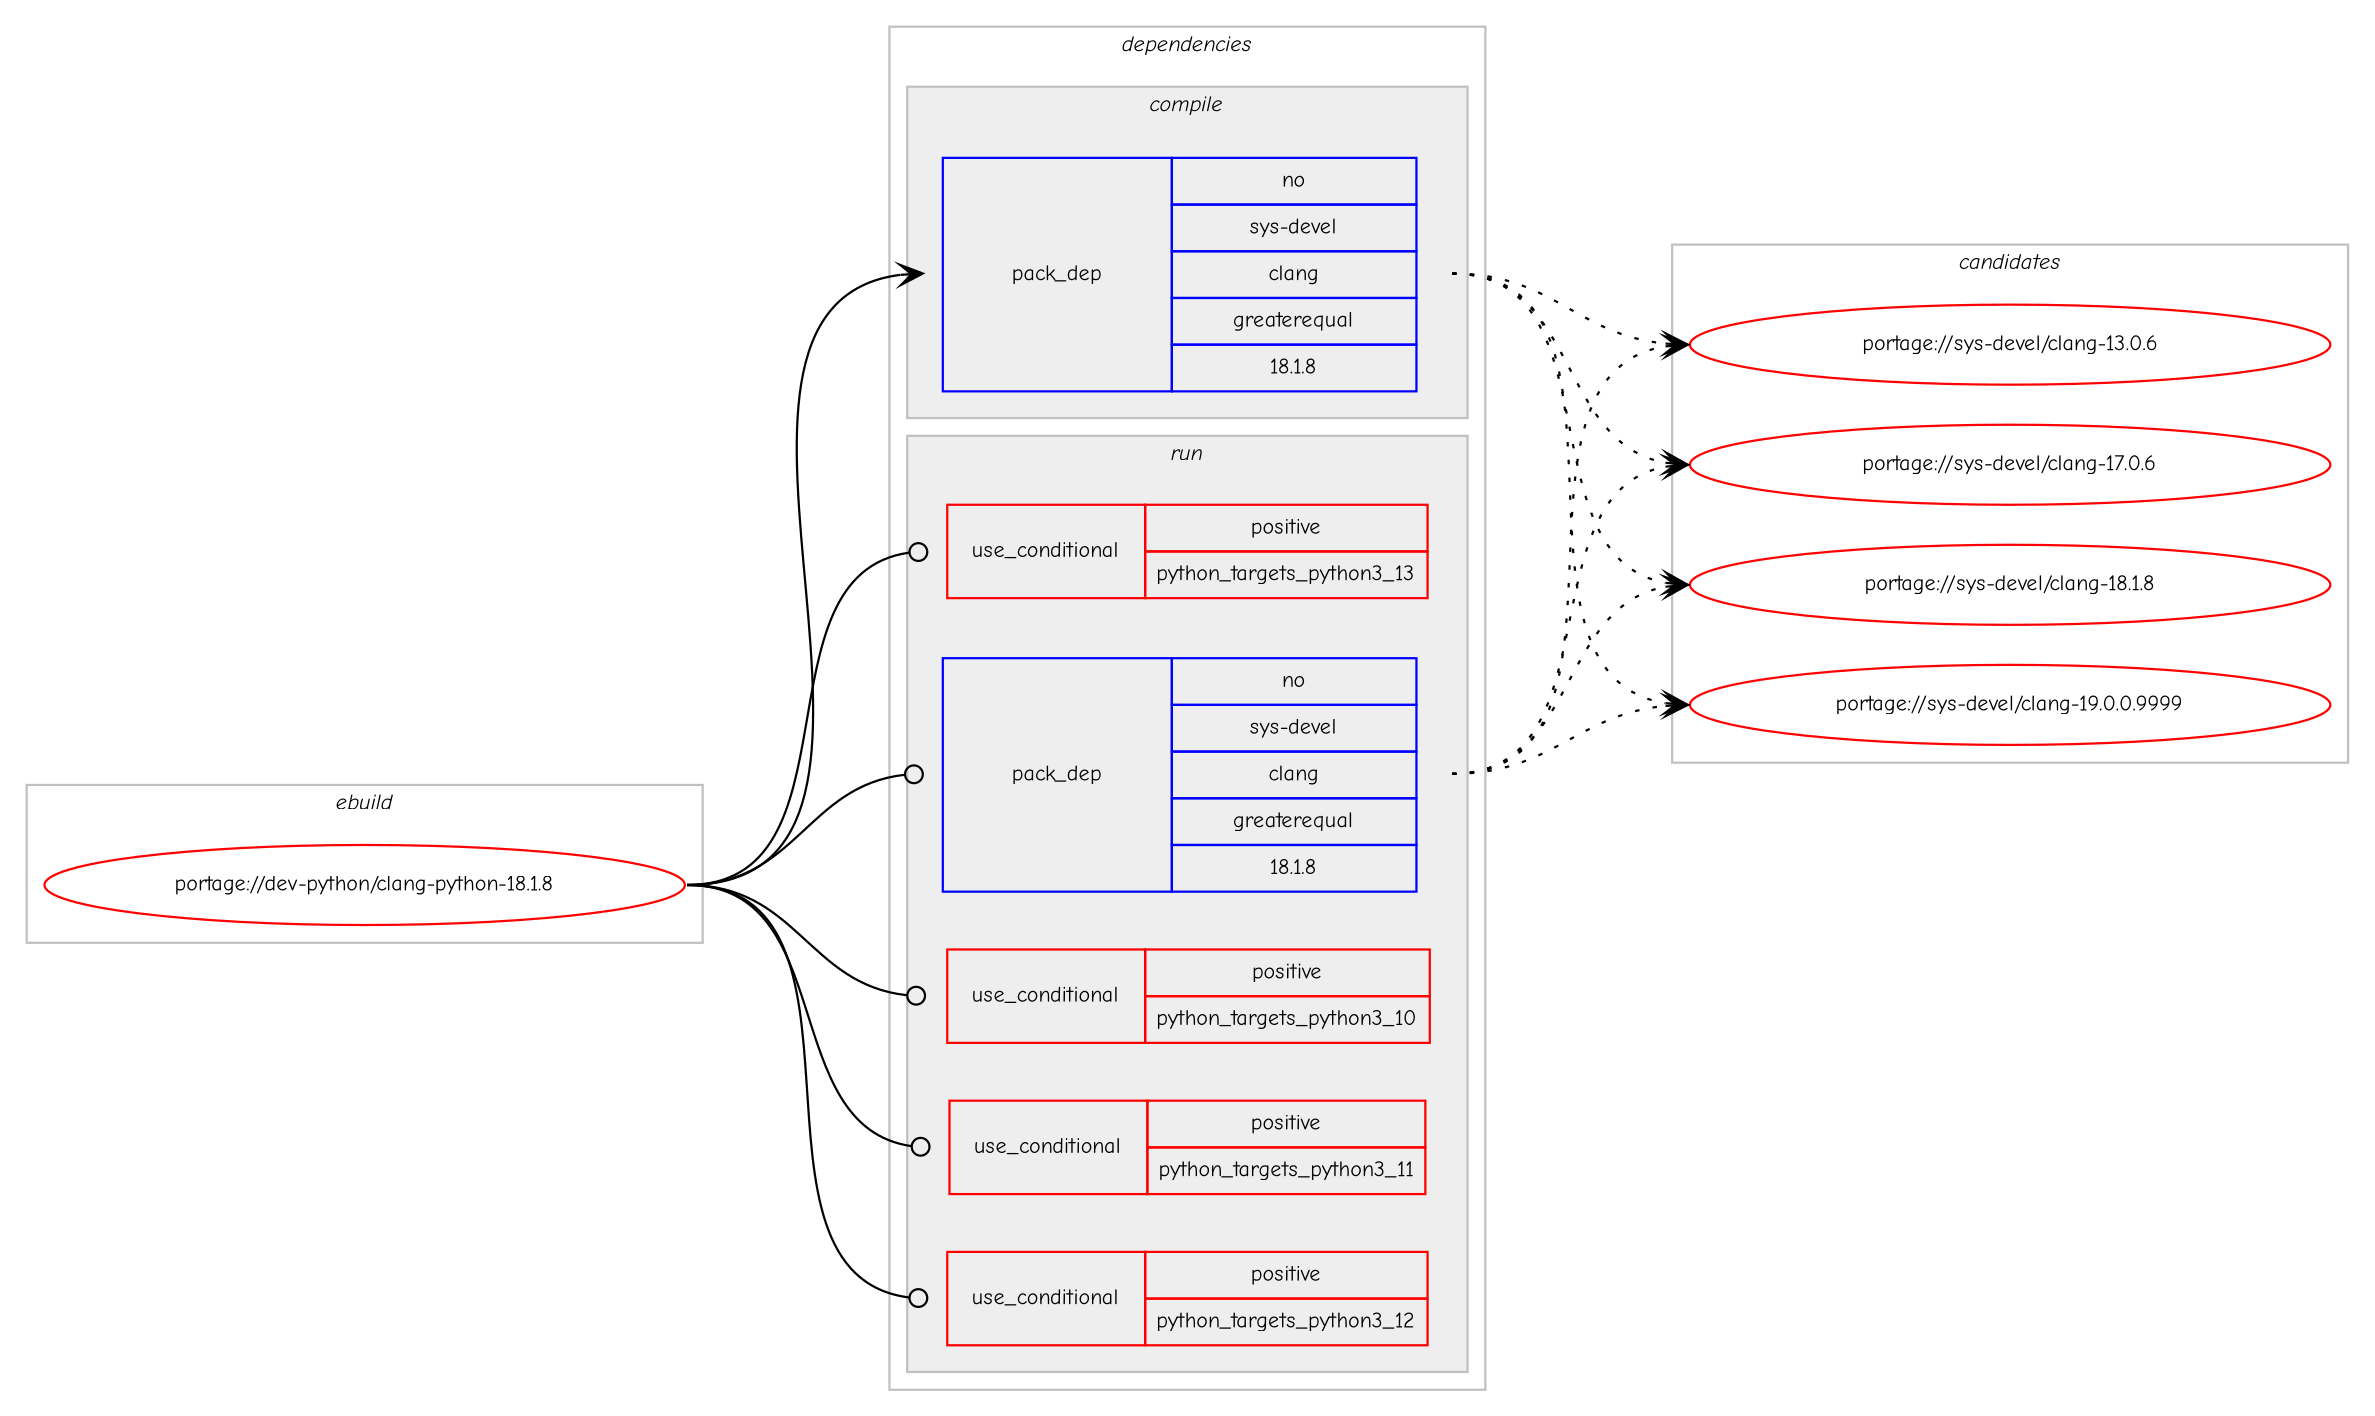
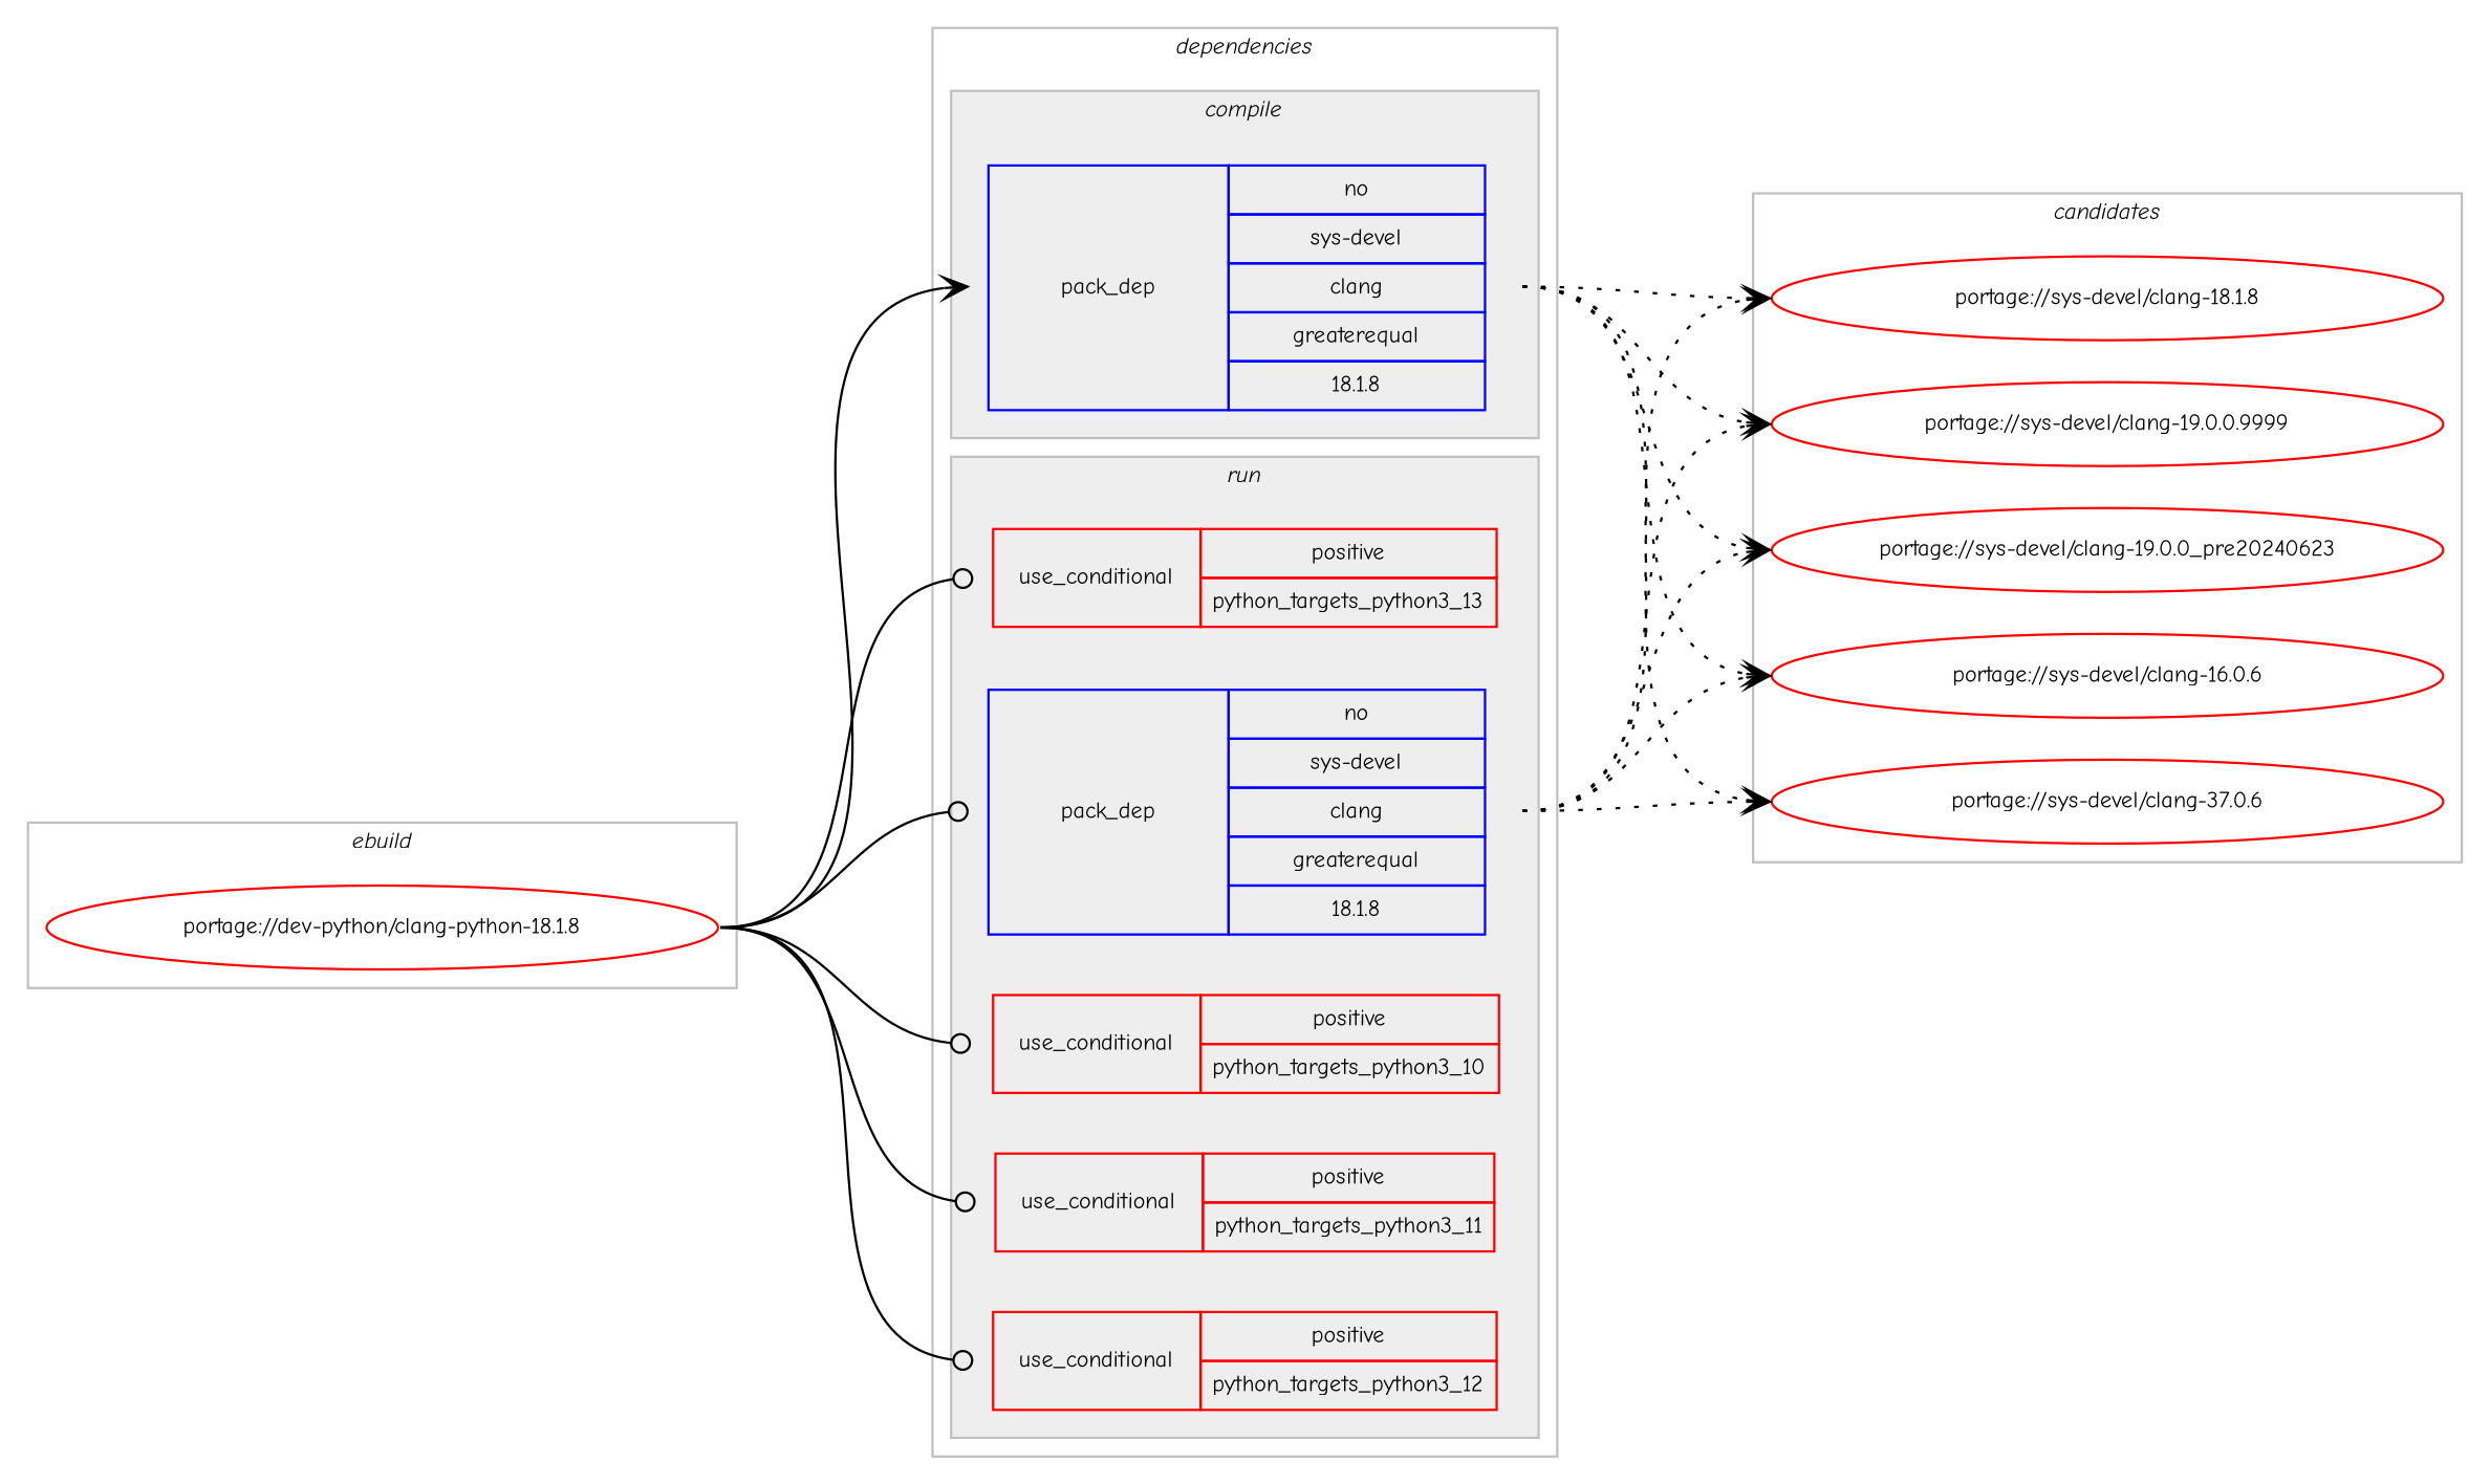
  digraph {
    compound=true
    concentrate=true
    fontname="Comic Neue"
    fontsize=10
    newrank=true
    rankdir=LR
    ranksep=1.5
    node [color=red fontname="Comic Neue" fontsize=10]
    edge [arrowhead=vee fontname="Comic Neue" headport=w style=dotted tailport=e weight=100]
    n1 [label="portage://dev-python/clang-python-18.1.8" width=4]
    n2 [color=blue label=<<TABLE BORDER="0" CELLBORDER="1" CELLSPACING="0" CELLPADDING="4" WIDTH="220"><TR><TD ROWSPAN="6" CELLPADDING="30">pack_dep</TD></TR><TR><TD WIDTH="110">no</TD></TR><TR><TD>sys-devel</TD></TR><TR><TD>clang</TD></TR><TR><TD>greaterequal</TD></TR><TR><TD>18.1.8</TD></TR></TABLE>> shape=none]
    n3 [label=<<TABLE BORDER="0" CELLBORDER="1" CELLSPACING="0" CELLPADDING="4"><TR><TD ROWSPAN="3" CELLPADDING="10">use_conditional</TD></TR><TR><TD>positive</TD></TR><TR><TD>python_targets_python3_10</TD></TR></TABLE>> shape=none]
    n4 [label=<<TABLE BORDER="0" CELLBORDER="1" CELLSPACING="0" CELLPADDING="4"><TR><TD ROWSPAN="3" CELLPADDING="10">use_conditional</TD></TR><TR><TD>positive</TD></TR><TR><TD>python_targets_python3_11</TD></TR></TABLE>> shape=none]
    n5 [label=<<TABLE BORDER="0" CELLBORDER="1" CELLSPACING="0" CELLPADDING="4"><TR><TD ROWSPAN="3" CELLPADDING="10">use_conditional</TD></TR><TR><TD>positive</TD></TR><TR><TD>python_targets_python3_12</TD></TR></TABLE>> shape=none]
    n6 [label=<<TABLE BORDER="0" CELLBORDER="1" CELLSPACING="0" CELLPADDING="4"><TR><TD ROWSPAN="3" CELLPADDING="10">use_conditional</TD></TR><TR><TD>positive</TD></TR><TR><TD>python_targets_python3_13</TD></TR></TABLE>> shape=none]
    n7 [color=blue label=<<TABLE BORDER="0" CELLBORDER="1" CELLSPACING="0" CELLPADDING="4" WIDTH="220"><TR><TD ROWSPAN="6" CELLPADDING="30">pack_dep</TD></TR><TR><TD WIDTH="110">no</TD></TR><TR><TD>sys-devel</TD></TR><TR><TD>clang</TD></TR><TR><TD>greaterequal</TD></TR><TR><TD>18.1.8</TD></TR></TABLE>> shape=none]
-   n8 [label="portage://sys-devel/clang-13.0.6" width=4]
-   n9 [label="portage://sys-devel/clang-17.0.6" width=4]
+   n8 [label="portage://sys-devel/clang-16.0.6" width=4]
+   n9 [label="portage://sys-devel/clang-37.0.6" width=4]
    n10 [label="portage://sys-devel/clang-18.1.8" width=4]
    n11 [label="portage://sys-devel/clang-19.0.0.9999" width=4]
+   n12 [label="portage://sys-devel/clang-19.0.0_pre20240623" width=4]
    subgraph cluster_1 {
      color=gray
      label=<<i>ebuild</i>>
      rank=same
      n1
    }
    subgraph cluster_2 {
      color=gray
      label=<<i>dependencies</i>>
      subgraph cluster_3 {
        color=gray
        fillcolor="#eeeeee"
        label=<<i>compile</i>>
        style=filled
        subgraph sub_4 {
          color=gray
          fillcolor="#eeeeee"
          label=<<i>compile</i>>
          style=filled
          n2
        }
      }
      subgraph cluster_5 {
        color=gray
        fillcolor="#eeeeee"
        label=<<i>compile and run</i>>
        style=filled
      }
      subgraph cluster_6 {
        color=gray
        fillcolor="#eeeeee"
        label=<<i>run</i>>
        style=filled
        subgraph sub_7 {
          color=gray
          fillcolor="#eeeeee"
          label=<<i>run</i>>
          style=filled
          n3
        }
        subgraph sub_8 {
          color=gray
          fillcolor="#eeeeee"
          label=<<i>run</i>>
          style=filled
          n4
        }
        subgraph sub_9 {
          color=gray
          fillcolor="#eeeeee"
          label=<<i>run</i>>
          style=filled
          n5
        }
        subgraph sub_10 {
          color=gray
          fillcolor="#eeeeee"
          label=<<i>run</i>>
          style=filled
          n6
        }
        subgraph sub_11 {
          color=gray
          fillcolor="#eeeeee"
          label=<<i>run</i>>
          style=filled
          n7
        }
      }
    }
    subgraph cluster_12 {
      color=gray
      label=<<i>candidates</i>>
      rank=same
      subgraph sub_13 {
        color=black
        label=<<i>candidates</i>>
        nodesep=1
        rank=same
        n8
        n9
        n10
        n11
+       n12
      }
      subgraph sub_14 {
        color=black
        label=<<i>candidates</i>>
        nodesep=1
        rank=same
        n8
        n9
        n10
        n11
+       n12
      }
    }
    n1 -> n2 [style=solid weight=20]
    n1 -> n3 [arrowhead=odot style=solid weight=20]
    n1 -> n4 [arrowhead=odot style=solid weight=20]
    n1 -> n5 [arrowhead=odot style=solid weight=20]
    n1 -> n6 [arrowhead=odot style=solid weight=20]
    n1 -> n7 [arrowhead=odot style=solid weight=20]
    n2 -> n8
    n2 -> n9
    n2 -> n10
    n2 -> n11
+   n2 -> n12
    n7 -> n8
    n7 -> n9
    n7 -> n10
    n7 -> n11
+   n7 -> n12
  }
